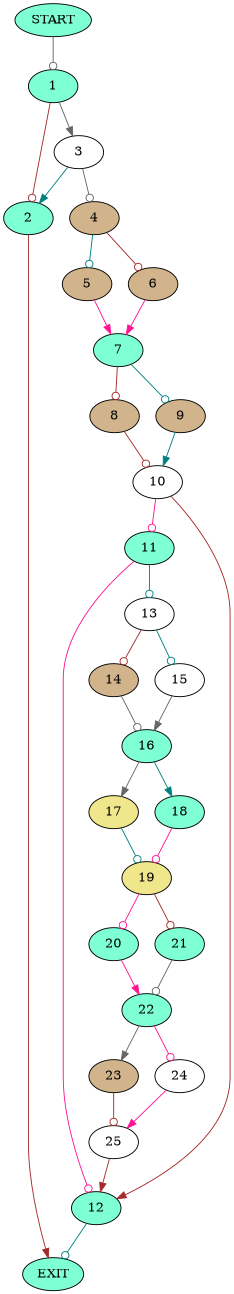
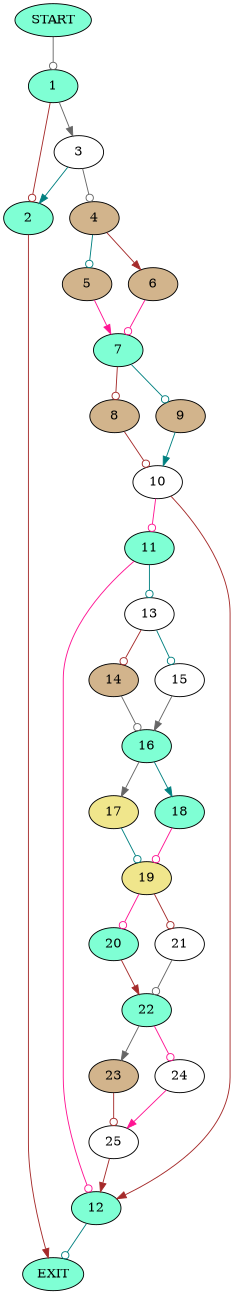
  digraph {
    node [fillcolor=aquamarine style=filled]
    edge [arrowhead=odot color=brown]
    n1 [label=START]
    1
    2
    3 [fillcolor=white]
    n5 [label=EXIT]
    4 [fillcolor=tan]
    5 [fillcolor=tan]
    6 [fillcolor=tan]
    7
    8 [fillcolor=tan]
    9 [fillcolor=tan]
    10 [fillcolor=white]
    11
    12
    13 [fillcolor=white]
    14 [fillcolor=tan]
    15 [fillcolor=white]
    16
    17 [fillcolor=khaki]
    18
    19 [fillcolor=khaki]
    20
-   21
+   21 [fillcolor=white]
    22
    23 [fillcolor=tan]
    24 [fillcolor=white]
    25 [fillcolor=white]
    n1 -> 1 [color=gray40]
    1 -> 2
    1 -> 3 [arrowhead=normal color=gray40]
    2 -> n5 [arrowhead=normal]
    3 -> 2 [arrowhead=normal color=teal]
    3 -> 4 [color=gray40]
    4 -> 5 [color=teal]
-   4 -> 6
+   4 -> 6 [arrowhead=normal]
    5 -> 7 [arrowhead=normal color=deeppink]
-   6 -> 7 [arrowhead=normal color=deeppink]
+   6 -> 7 [color=deeppink]
    7 -> 8
    7 -> 9 [color=teal]
    8 -> 10
    9 -> 10 [arrowhead=normal color=teal]
    10 -> 11 [color=deeppink]
    10 -> 12 [arrowhead=normal]
    11 -> 12 [color=deeppink]
    11 -> 13 [color=teal]
    12 -> n5 [color=teal]
    13 -> 14
    13 -> 15 [color=teal]
    14 -> 16 [color=gray40]
    15 -> 16 [arrowhead=normal color=gray40]
    16 -> 17 [arrowhead=normal color=gray40]
    16 -> 18 [arrowhead=normal color=teal]
    17 -> 19 [color=teal]
    18 -> 19 [color=deeppink]
    19 -> 20 [color=deeppink]
    19 -> 21
-   20 -> 22 [arrowhead=normal color=deeppink]
+   20 -> 22 [arrowhead=normal]
    21 -> 22 [color=gray40]
    22 -> 23 [arrowhead=normal color=gray40]
    22 -> 24 [color=deeppink]
    23 -> 25
    24 -> 25 [arrowhead=normal color=deeppink]
    25 -> 12 [arrowhead=normal]
  }
